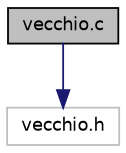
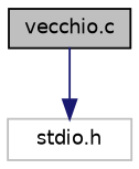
  digraph {
    node [fontname=Helvetica fontsize=10 shape=record style=filled]
    n1 [color=black fillcolor=grey75 fontcolor=black height=0.2 label="vecchio.c" width=0.4]
-   n2 [color=grey75 fillcolor=white height=0.2 label="vecchio.h" width=0.4]
+   n2 [color=grey75 fillcolor=white height=0.2 label="stdio.h" width=0.4]
    n1 -> n2 [color=midnightblue fontname=Helvetica fontsize=10 labelfontname=Helvetica labelfontsize=10 style=solid]
  }
